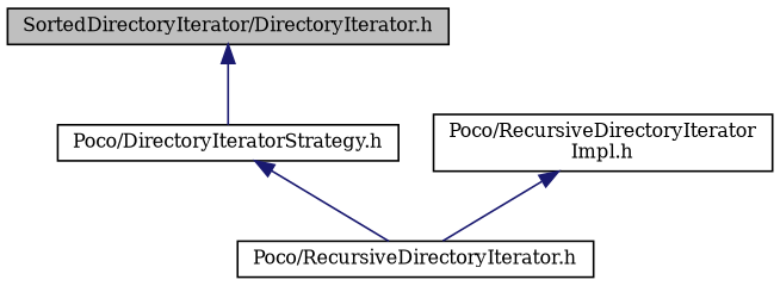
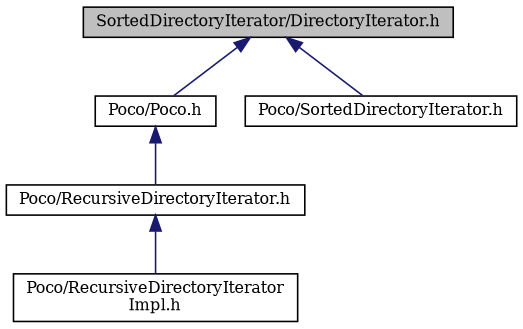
  digraph {
    fontname="DejaVu Serif"
    node [color=black fillcolor=white fontname="DejaVu Serif" fontsize=10 shape=record style=filled]
    edge [color=midnightblue dir=back fontname="DejaVu Serif" fontsize=10 labelfontname=Helvetica labelfontsize=10 style=solid]
    n1 [fillcolor=grey75 fontcolor=black height=0.2 label="SortedDirectoryIterator/DirectoryIterator.h" width=0.4]
-   n2 [height=0.2 label="Poco/DirectoryIteratorStrategy.h" width=0.4]
+   n2 [height=0.2 label="Poco/Poco.h" width=0.4]
+   n3 [height=0.2 label="Poco/SortedDirectoryIterator.h" width=0.4]
    n4 [height=0.2 label="Poco/RecursiveDirectoryIterator.h" width=0.4]
    n5 [height=0.2 label="Poco/RecursiveDirectoryIterator\lImpl.h" width=0.4]
    n1 -> n2
+   n1 -> n3
    n2 -> n4
-   n5 -> n4
+   n4 -> n5
  }
